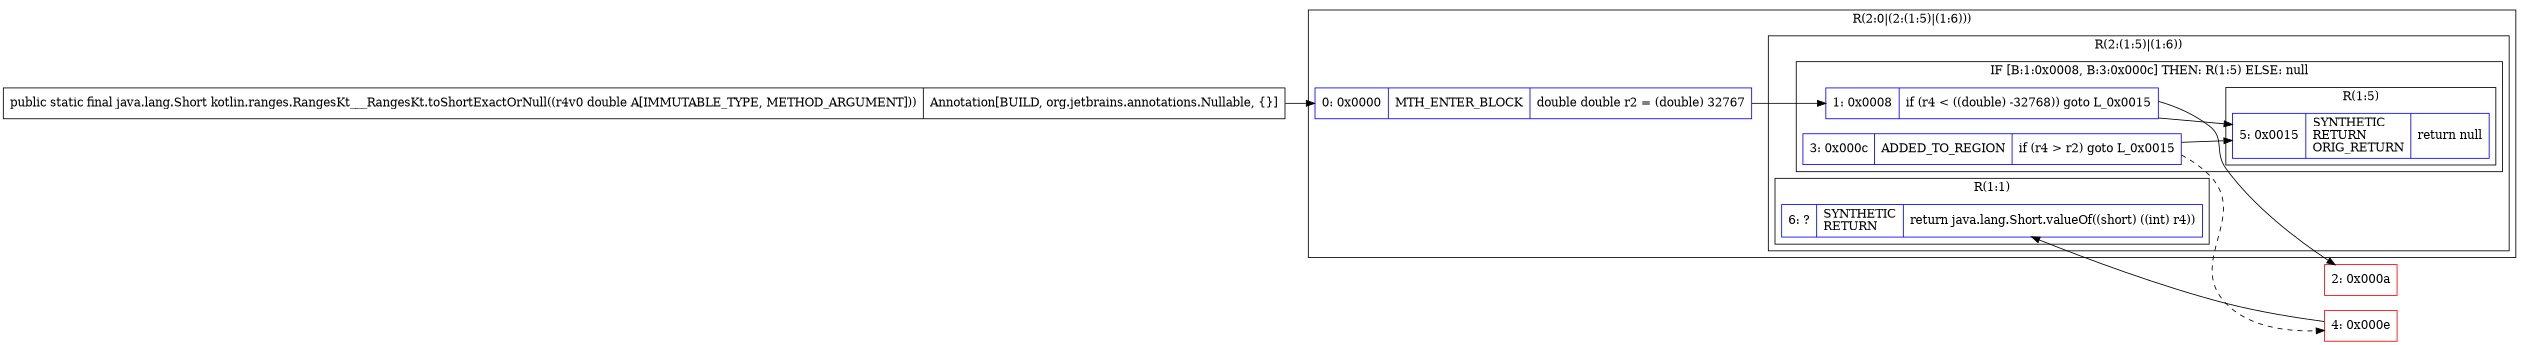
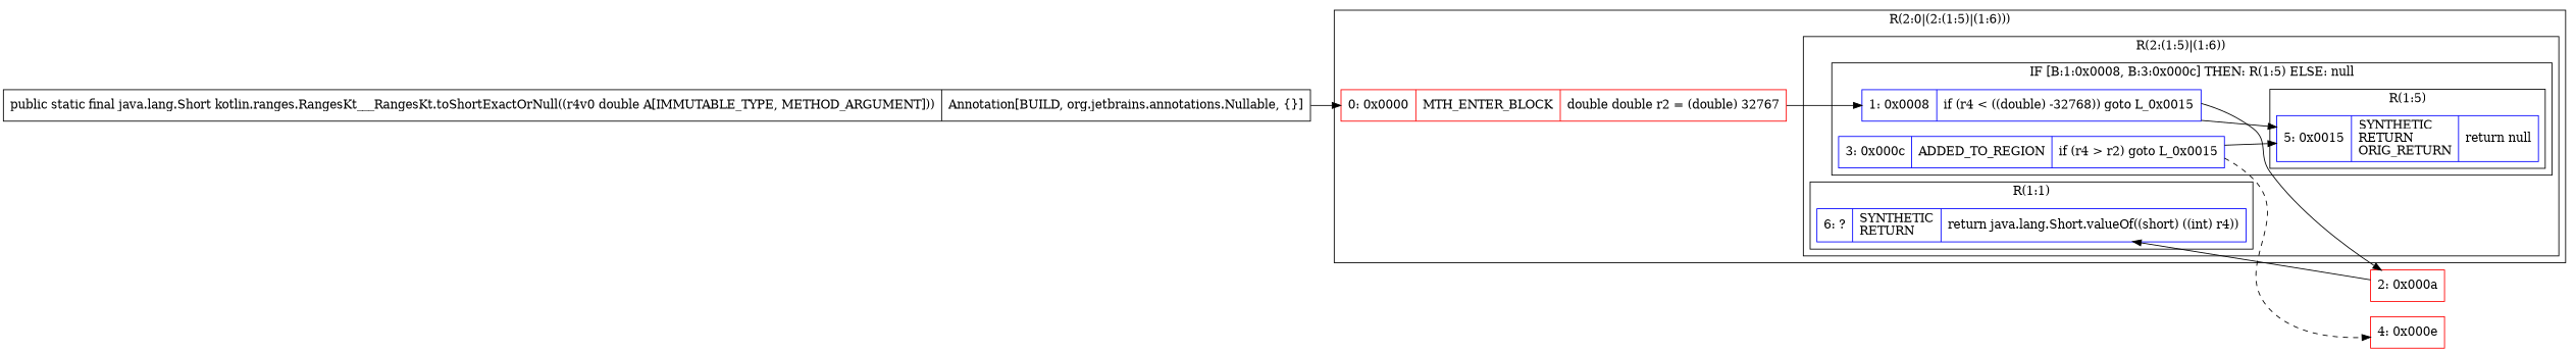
  digraph {
    rankdir=LR
    node [color=blue shape=record]
    n1 [label="{5\:\ 0x0015|SYNTHETIC\lRETURN\lORIG_RETURN\l|return null\l}"]
    n2 [label="{1\:\ 0x0008|if (r4 \< ((double) \-32768)) goto L_0x0015\l}"]
    n3 [label="{3\:\ 0x000c|ADDED_TO_REGION\l|if (r4 \> r2) goto L_0x0015\l}"]
    n4 [label="{6\:\ ?|SYNTHETIC\lRETURN\l|return java.lang.Short.valueOf((short) ((int) r4))\l}"]
-   n5 [label="{0\:\ 0x0000|MTH_ENTER_BLOCK\l|double double r2 = (double) 32767\l}"]
+   n5 [color=red label="{0\:\ 0x0000|MTH_ENTER_BLOCK\l|double double r2 = (double) 32767\l}"]
    n6 [color=red label="{2\:\ 0x000a}"]
    n7 [color=red label="{4\:\ 0x000e}"]
    n8 [label="{public static final java.lang.Short kotlin.ranges.RangesKt___RangesKt.toShortExactOrNull((r4v0 double A[IMMUTABLE_TYPE, METHOD_ARGUMENT]))  | Annotation[BUILD, org.jetbrains.annotations.Nullable, \{\}]\l}" color=""]
    subgraph cluster_1 {
      label="R(2:0|(2:(1:5)|(1:6)))"
      n5
      subgraph cluster_2 {
        label="R(2:(1:5)|(1:6))"
        subgraph cluster_3 {
          label="IF [B:1:0x0008, B:3:0x000c] THEN: R(1:5) ELSE: null"
          n2
          n3
          subgraph cluster_4 {
            label="R(1:5)"
            n1
          }
        }
        subgraph cluster_5 {
          label="R(1:1)"
          n4
        }
      }
    }
    n2 -> n1
    n2 -> n6 [style=solid]
    n3 -> n1
    n3 -> n7 [style=dashed]
    n5 -> n2
-   n7 -> n4
+   n6 -> n4
    n8 -> n5
  }
